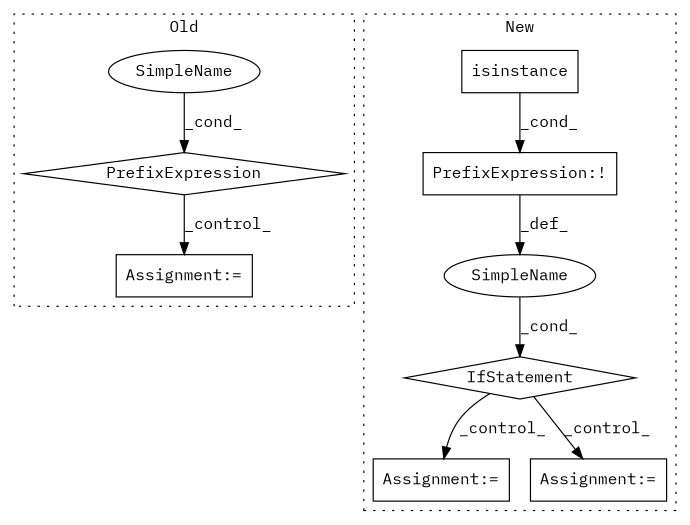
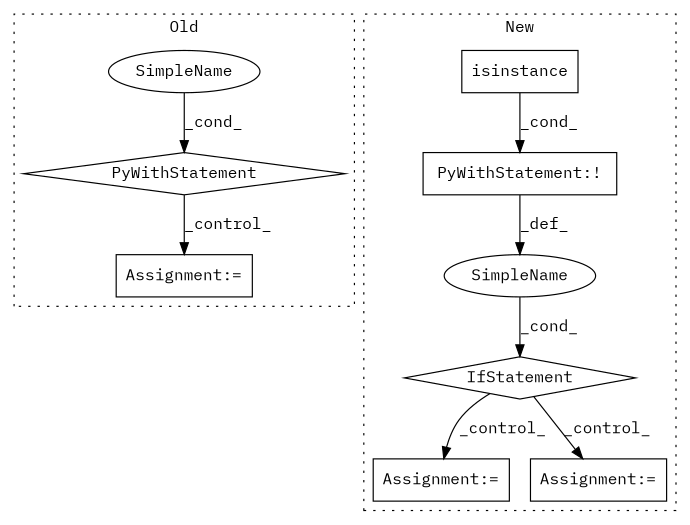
  digraph {
    fontname="IBM Plex Mono"
    node [a=7 fontname="IBM Plex Mono" l=1 shape=box]
    edge [fontname="IBM Plex Mono"]
-   n1 [a=104 l="10,2" label=PrefixExpression s="2182,2215" shape=diamond]
+   n1 [a=104 l="10,2" label=PyWithStatement s="2182,2215" shape=diamond]
    n2 [a=42 label=SimpleName shape=ellipse l=""]
    n3 [label="Assignment:=" s=2229]
    n4 [a=32 l="11,1" label=isinstance s="2056,2085"]
    n5 [a=25 l="4,2" label=IfStatement s="2051,2086" shape=diamond]
    n6 [a=42 label=SimpleName shape=ellipse l=""]
    n7 [label="Assignment:=" s=2373]
-   n8 [a=38 label="PrefixExpression:!" s=2055]
+   n8 [a=38 label="PyWithStatement:!" s=2055]
    n9 [label="Assignment:=" s=2266]
    subgraph cluster_1 {
      label=Old
      style=dotted
      n1
      n2
      n3
    }
    subgraph cluster_2 {
      label=New
      style=dotted
      n4
      n5
      n6
      n7
      n8
      n9
    }
    n1 -> n3 [label=_control_]
    n2 -> n1 [label=_cond_]
    n4 -> n8 [label=_cond_]
    n5 -> n7 [label=_control_]
    n5 -> n9 [label=_control_]
    n6 -> n5 [label=_cond_]
    n8 -> n6 [label=_def_]
  }
